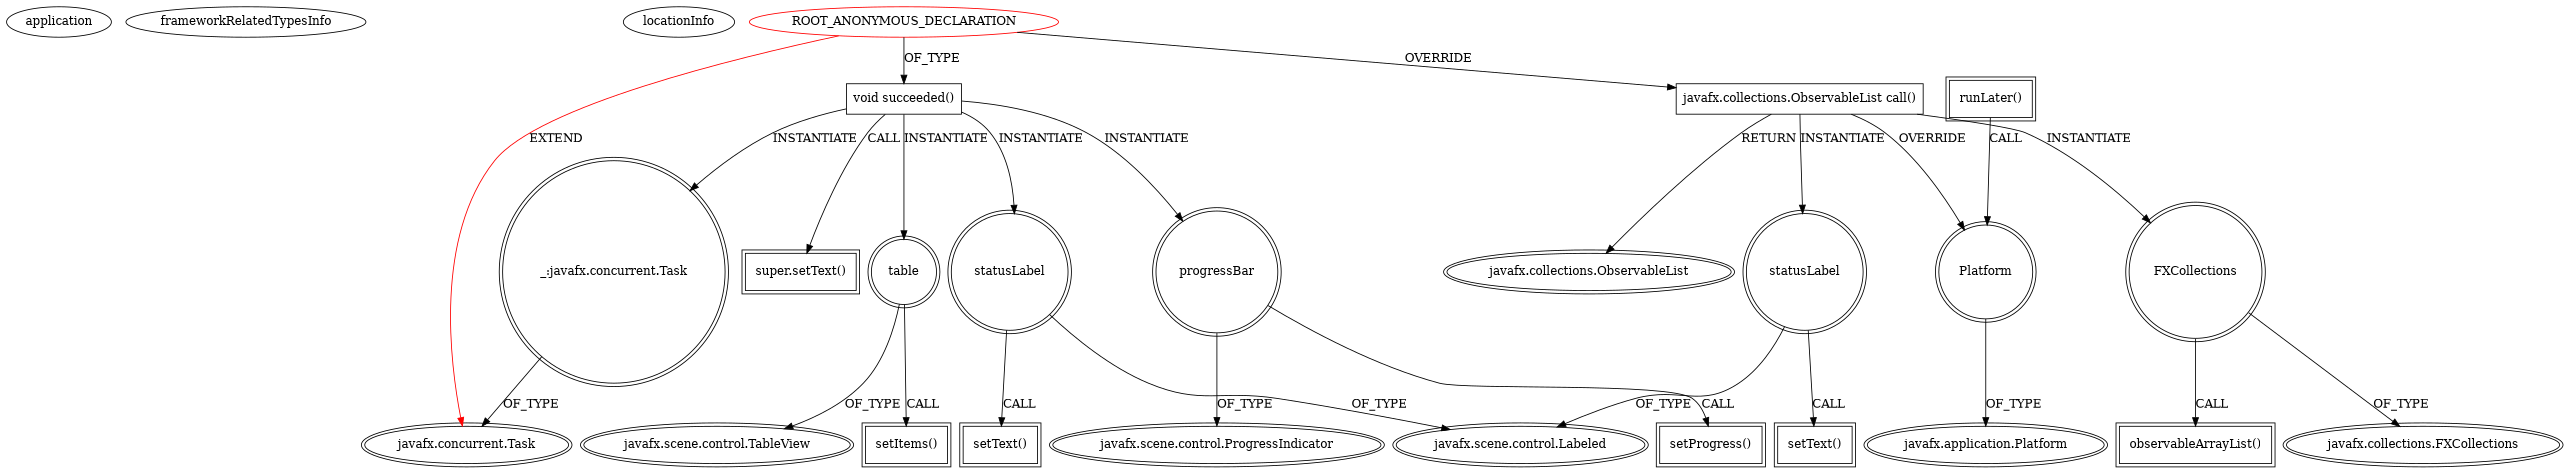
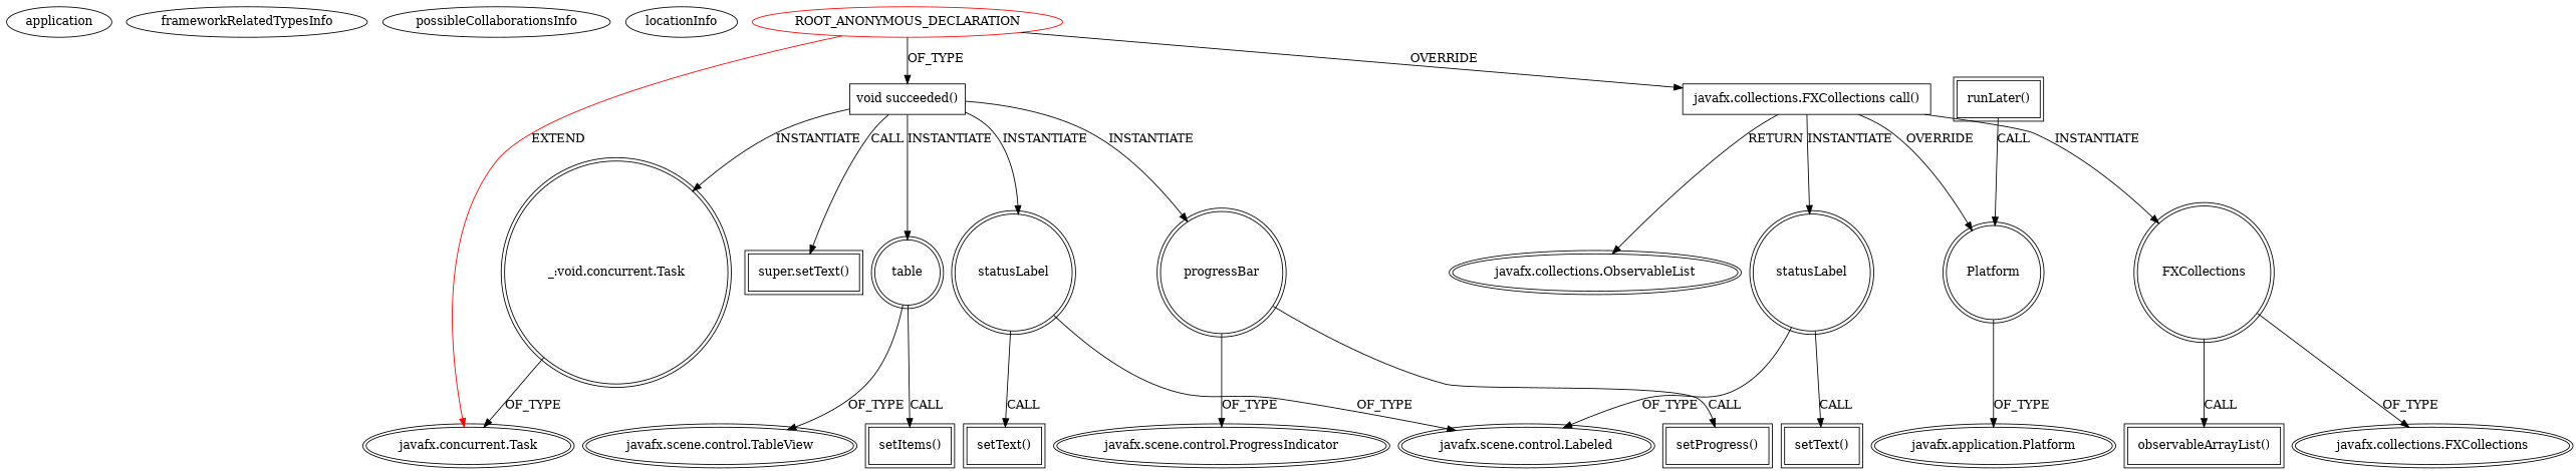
  digraph {
    node [isFrameworkType=true vertexType=VARIABLE_EXPRESION peripheries=2]
    n1 [category=extension_graph graphId=3426 isAnonymous=true label=application possibleRelation=false isFrameworkType="" vertexType="" peripheries=""]
    frameworkRelatedTypesInfo [0="javafx.concurrent.Task" isFrameworkType="" vertexType="" peripheries=""]
+   possibleCollaborationsInfo [isFrameworkType="" vertexType="" peripheries=""]
    locationInfo [contextSignature="void updateVmListPanel()" filePath="/kaizawa-esximonitor/esximonitor-master/src/com/cafeform/esxi/esximonitor/EsxiMonitorViewController.java" graphId=3426 projectName="kaizawa-esximonitor" isFrameworkType="" vertexType="" peripheries=""]
    n5 [color=red isFrameworkType=false label=ROOT_ANONYMOUS_DECLARATION vertexType=ROOT_ANONYMOUS_DECLARATION peripheries=""]
    n6 [label="javafx.concurrent.Task" vertexType=FRAMEWORK_CLASS_TYPE]
-   n7 [isFrameworkType=false label="javafx.collections.ObservableList call()" shape=box vertexType=OVERRIDING_METHOD_DECLARATION peripheries=""]
+   n7 [isFrameworkType=false label="javafx.collections.FXCollections call()" shape=box vertexType=OVERRIDING_METHOD_DECLARATION peripheries=""]
    n8 [isFrameworkType=false label="void succeeded()" shape=box vertexType=OVERRIDING_METHOD_DECLARATION peripheries=""]
    n9 [label="javafx.collections.ObservableList" vertexType=FRAMEWORK_INTERFACE_TYPE]
    n10 [label=FXCollections shape=circle]
    n11 [label=Platform shape=circle]
    n12 [label=statusLabel shape=circle]
    n13 [label="super.setText()" shape=box vertexType=SUPER_CALL]
-   n14 [label="_:javafx.concurrent.Task" shape=circle]
+   n14 [label="_:void.concurrent.Task" shape=circle]
    n15 [label=table shape=circle]
    n16 [label=statusLabel shape=circle]
    n17 [label=progressBar shape=circle]
    n18 [label="javafx.collections.FXCollections" vertexType=FRAMEWORK_CLASS_TYPE]
    n19 [label="observableArrayList()" shape=box vertexType=INSIDE_CALL]
    n20 [label="javafx.application.Platform" vertexType=FRAMEWORK_CLASS_TYPE]
    n21 [label="javafx.scene.control.Labeled" vertexType=FRAMEWORK_CLASS_TYPE]
    n22 [label="setText()" shape=box vertexType=INSIDE_CALL]
    n23 [label="runLater()" shape=box vertexType=INSIDE_CALL]
    n24 [label="javafx.scene.control.TableView" vertexType=FRAMEWORK_CLASS_TYPE]
    n25 [label="setItems()" shape=box vertexType=INSIDE_CALL]
    n26 [label="setText()" shape=box vertexType=INSIDE_CALL]
    n27 [label="javafx.scene.control.ProgressIndicator" vertexType=FRAMEWORK_CLASS_TYPE]
    n28 [label="setProgress()" shape=box vertexType=INSIDE_CALL]
    n5 -> n6 [color=red label=EXTEND]
    n5 -> n7 [label=OVERRIDE]
    n5 -> n8 [label=OF_TYPE]
    n7 -> n9 [label=RETURN]
    n7 -> n10 [label=INSTANTIATE]
    n7 -> n11 [label=OVERRIDE]
    n7 -> n12 [label=INSTANTIATE]
    n8 -> n13 [label=CALL]
    n8 -> n14 [label=INSTANTIATE]
    n8 -> n15 [label=INSTANTIATE]
    n8 -> n16 [label=INSTANTIATE]
    n8 -> n17 [label=INSTANTIATE]
    n10 -> n18 [label=OF_TYPE]
    n10 -> n19 [label=CALL]
    n11 -> n20 [label=OF_TYPE]
    n12 -> n21 [label=OF_TYPE]
    n12 -> n22 [label=CALL]
    n14 -> n6 [label=OF_TYPE]
    n15 -> n24 [label=OF_TYPE]
    n15 -> n25 [label=CALL]
    n16 -> n21 [label=OF_TYPE]
    n16 -> n26 [label=CALL]
    n17 -> n27 [label=OF_TYPE]
    n17 -> n28 [label=CALL]
    n23 -> n11 [label=CALL]
  }
